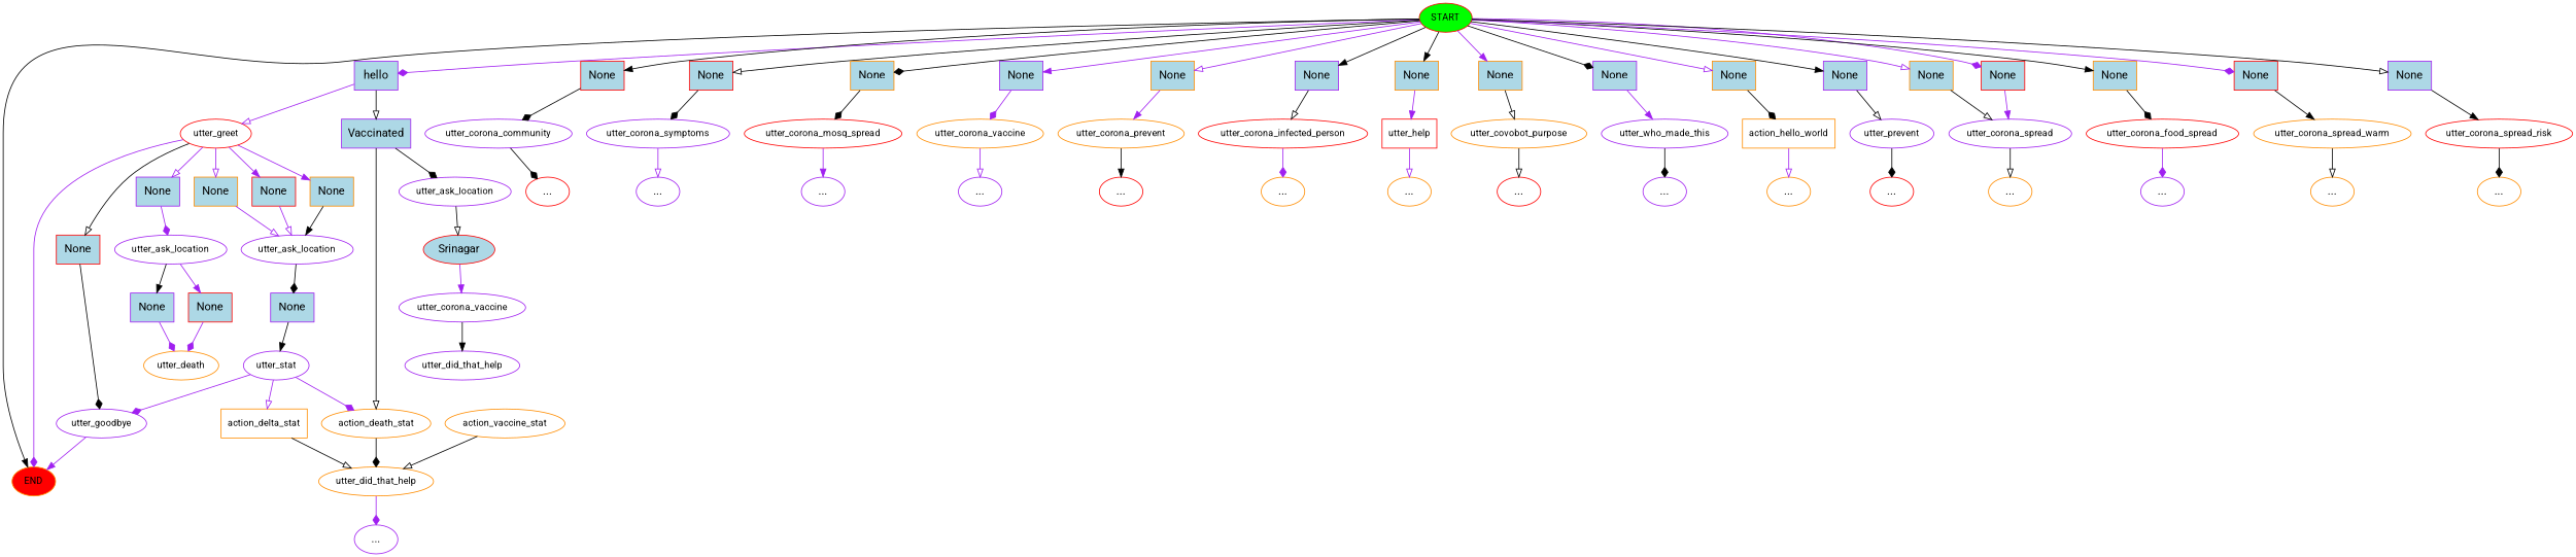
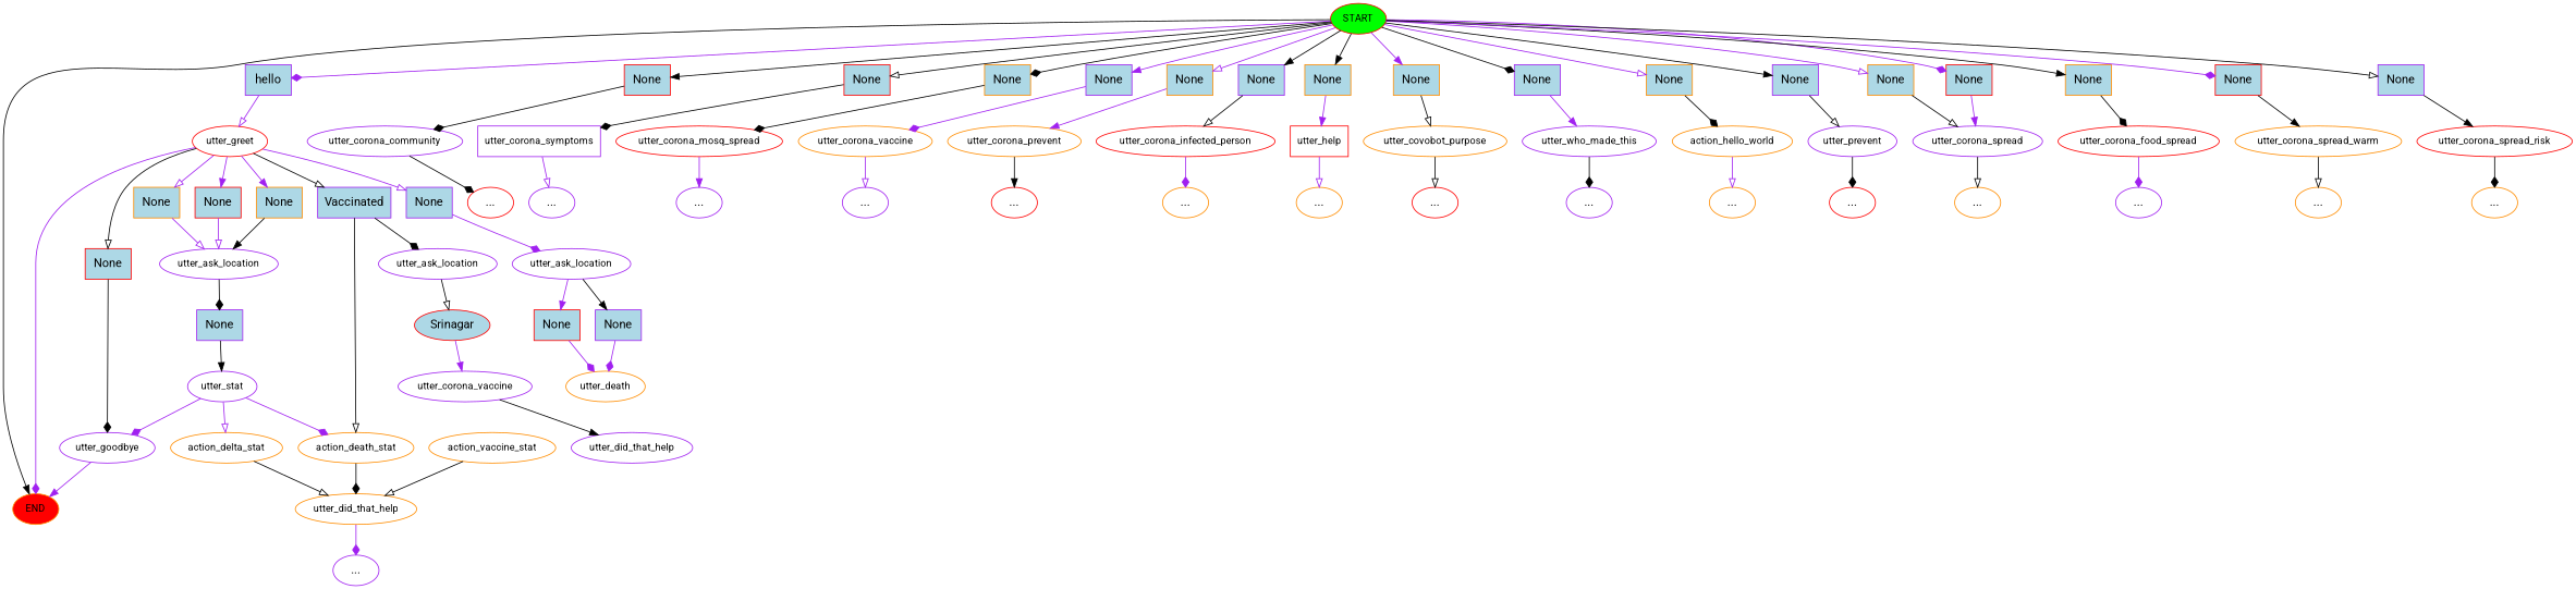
  digraph {
    fontname=Roboto
    node [color=purple fontname=Roboto]
    edge [arrowhead=diamond color=black fontname=Roboto]
    n1 [color=red fillcolor=green fontsize=12 label=START style=filled]
    n2 [color=darkorange fillcolor=red fontsize=12 label=END style=filled]
    n3 [fillcolor=lightblue label=hello shape=rect style=filled]
    n4 [color=red fillcolor=lightblue label=None shape=rect style=filled]
    n5 [color=red fillcolor=lightblue label=None shape=rect style=filled]
    n6 [color=darkorange fillcolor=lightblue label=None shape=rect style=filled]
    n7 [fillcolor=lightblue label=None shape=rect style=filled]
    n8 [color=darkorange fillcolor=lightblue label=None shape=rect style=filled]
    n9 [fillcolor=lightblue label=None shape=rect style=filled]
    n10 [color=darkorange fillcolor=lightblue label=None shape=rect style=filled]
    n11 [color=darkorange fillcolor=lightblue label=None shape=rect style=filled]
    n12 [fillcolor=lightblue label=None shape=rect style=filled]
    n13 [color=darkorange fillcolor=lightblue label=None shape=rect style=filled]
    n14 [fillcolor=lightblue label=None shape=rect style=filled]
    n15 [color=darkorange fillcolor=lightblue label=None shape=rect style=filled]
    n16 [color=red fillcolor=lightblue label=None shape=rect style=filled]
    n17 [color=darkorange fillcolor=lightblue label=None shape=rect style=filled]
    n18 [color=red fillcolor=lightblue label=None shape=rect style=filled]
    n19 [fillcolor=lightblue label=None shape=rect style=filled]
    n20 [color=red fontsize=12 label=utter_greet]
    n21 [fontsize=12 label=utter_corona_community]
-   n22 [fontsize=12 label=utter_corona_symptoms]
+   n22 [fontsize=12 label=utter_corona_symptoms shape=box]
    n23 [color=red fontsize=12 label=utter_corona_mosq_spread]
    n24 [color=darkorange fontsize=12 label=utter_corona_vaccine]
    n25 [color=darkorange fontsize=12 label=utter_corona_prevent]
    n26 [color=red fontsize=12 label=utter_corona_infected_person]
    n27 [color=red fontsize=12 label=utter_help shape=box]
    n28 [color=darkorange fontsize=12 label=utter_covobot_purpose]
    n29 [fontsize=12 label=utter_who_made_this]
-   n30 [color=darkorange fontsize=12 label=action_hello_world shape=box]
+   n30 [color=darkorange fontsize=12 label=action_hello_world]
    n31 [fontsize=12 label=utter_prevent]
    n32 [fontsize=12 label=utter_corona_spread]
    n33 [color=red fontsize=12 label=utter_corona_food_spread]
    n34 [color=darkorange fontsize=12 label=utter_corona_spread_warm]
    n35 [color=red fontsize=12 label=utter_corona_spread_risk]
    n36 [color=darkorange fillcolor=lightblue label=None shape=rect style=filled]
    n37 [color=red fillcolor=lightblue label=None shape=rect style=filled]
    n38 [color=darkorange fillcolor=lightblue label=None shape=rect style=filled]
    n39 [fillcolor=lightblue label=None shape=rect style=filled]
    n40 [color=red fillcolor=lightblue label=None shape=rect style=filled]
    n41 [fillcolor=lightblue label=Vaccinated shape=rect style=filled]
    n42 [fontsize=12 label=utter_ask_location]
    n43 [fontsize=12 label=utter_ask_location]
    n44 [fontsize=12 label=utter_goodbye]
    n45 [color=darkorange fontsize=12 label=action_death_stat]
    n46 [fontsize=12 label=utter_ask_location]
    n47 [color=red label="..."]
    n48 [label="..."]
    n49 [label="..."]
    n50 [label="..."]
    n51 [color=red label="..."]
    n52 [color=darkorange label="..."]
    n53 [color=darkorange label="..."]
    n54 [color=red label="..."]
    n55 [label="..."]
    n56 [fillcolor=lightblue label=None shape=rect style=filled]
    n57 [fontsize=12 label=utter_stat]
-   n58 [color=darkorange fontsize=12 label=action_delta_stat shape=box]
+   n58 [color=darkorange fontsize=12 label=action_delta_stat]
    n59 [color=darkorange fontsize=12 label=action_vaccine_stat]
    n60 [color=darkorange fontsize=12 label=utter_did_that_help]
    n61 [label="..."]
    n62 [color=red fillcolor=lightblue label=None shape=rect style=filled]
    n63 [fillcolor=lightblue label=None shape=rect style=filled]
    n64 [color=darkorange fontsize=12 label=utter_death]
    n65 [color=darkorange label="..."]
    n66 [color=red label="..."]
    n67 [color=darkorange label="..."]
    n68 [label="..."]
    n69 [color=darkorange label="..."]
    n70 [color=darkorange label="..."]
    n71 [color=red fillcolor=lightblue label=Srinagar shape=ellipse style=filled]
    n72 [fontsize=12 label=utter_corona_vaccine]
    n73 [fontsize=12 label=utter_did_that_help]
    n1 -> n2 [arrowhead=normal]
    n1 -> n3 [color=purple]
    n1 -> n4 [arrowhead=normal]
    n1 -> n5 [arrowhead=onormal]
    n1 -> n6
    n1 -> n7 [arrowhead=normal color=purple]
    n1 -> n8 [arrowhead=onormal color=purple]
    n1 -> n9 [arrowhead=normal]
    n1 -> n10 [arrowhead=normal]
    n1 -> n11 [arrowhead=normal color=purple]
    n1 -> n12
    n1 -> n13 [arrowhead=onormal color=purple]
    n1 -> n14 [arrowhead=normal]
    n1 -> n15 [arrowhead=onormal color=purple]
    n1 -> n16 [color=purple]
    n1 -> n17 [arrowhead=normal]
    n1 -> n18 [color=purple]
    n1 -> n19 [arrowhead=onormal]
    n3 -> n20 [arrowhead=onormal color=purple]
    n4 -> n21
    n5 -> n22
    n6 -> n23
    n7 -> n24 [color=purple]
    n8 -> n25 [arrowhead=normal color=purple]
    n9 -> n26 [arrowhead=onormal]
    n10 -> n27 [arrowhead=normal color=purple]
    n11 -> n28 [arrowhead=onormal]
    n12 -> n29 [arrowhead=normal color=purple]
    n13 -> n30
    n14 -> n31 [arrowhead=onormal]
    n15 -> n32 [arrowhead=onormal]
    n16 -> n32 [arrowhead=normal color=purple]
    n17 -> n33
    n18 -> n34 [arrowhead=normal]
    n19 -> n35 [arrowhead=normal]
    n20 -> n2 [color=purple]
    n20 -> n36 [arrowhead=onormal color=purple]
    n20 -> n37 [arrowhead=normal color=purple]
    n20 -> n38 [arrowhead=normal color=purple]
    n20 -> n39 [arrowhead=onormal color=purple]
    n20 -> n40 [arrowhead=onormal]
-   n3 -> n41 [arrowhead=onormal]
+   n20 -> n41 [arrowhead=onormal]
    n21 -> n47
    n22 -> n48 [arrowhead=onormal color=purple]
    n23 -> n49 [arrowhead=normal color=purple]
    n24 -> n50 [arrowhead=onormal color=purple]
    n25 -> n51 [arrowhead=normal]
    n26 -> n52 [color=purple]
    n27 -> n53 [arrowhead=onormal color=purple]
    n28 -> n54 [arrowhead=onormal]
    n29 -> n55
    n30 -> n65 [arrowhead=onormal color=purple]
    n31 -> n66
    n32 -> n67 [arrowhead=onormal]
    n33 -> n68 [color=purple]
    n34 -> n69 [arrowhead=onormal]
    n35 -> n70
    n36 -> n42 [arrowhead=onormal color=purple]
    n37 -> n42 [arrowhead=onormal color=purple]
    n38 -> n42 [arrowhead=normal]
    n39 -> n43 [color=purple]
    n40 -> n44
    n41 -> n45 [arrowhead=onormal]
    n41 -> n46
    n42 -> n56
    n43 -> n62 [arrowhead=normal color=purple]
    n43 -> n63 [arrowhead=normal]
    n44 -> n2 [arrowhead=normal color=purple]
    n45 -> n60
    n46 -> n71 [arrowhead=onormal]
    n56 -> n57 [arrowhead=normal]
    n57 -> n44 [color=purple]
    n57 -> n45 [color=purple]
    n57 -> n58 [arrowhead=onormal color=purple]
    n58 -> n60 [arrowhead=onormal]
    n59 -> n60 [arrowhead=onormal]
    n60 -> n61 [color=purple]
    n62 -> n64 [color=purple]
    n63 -> n64 [color=purple]
    n71 -> n72 [arrowhead=normal color=purple]
    n72 -> n73 [arrowhead=normal]
  }
